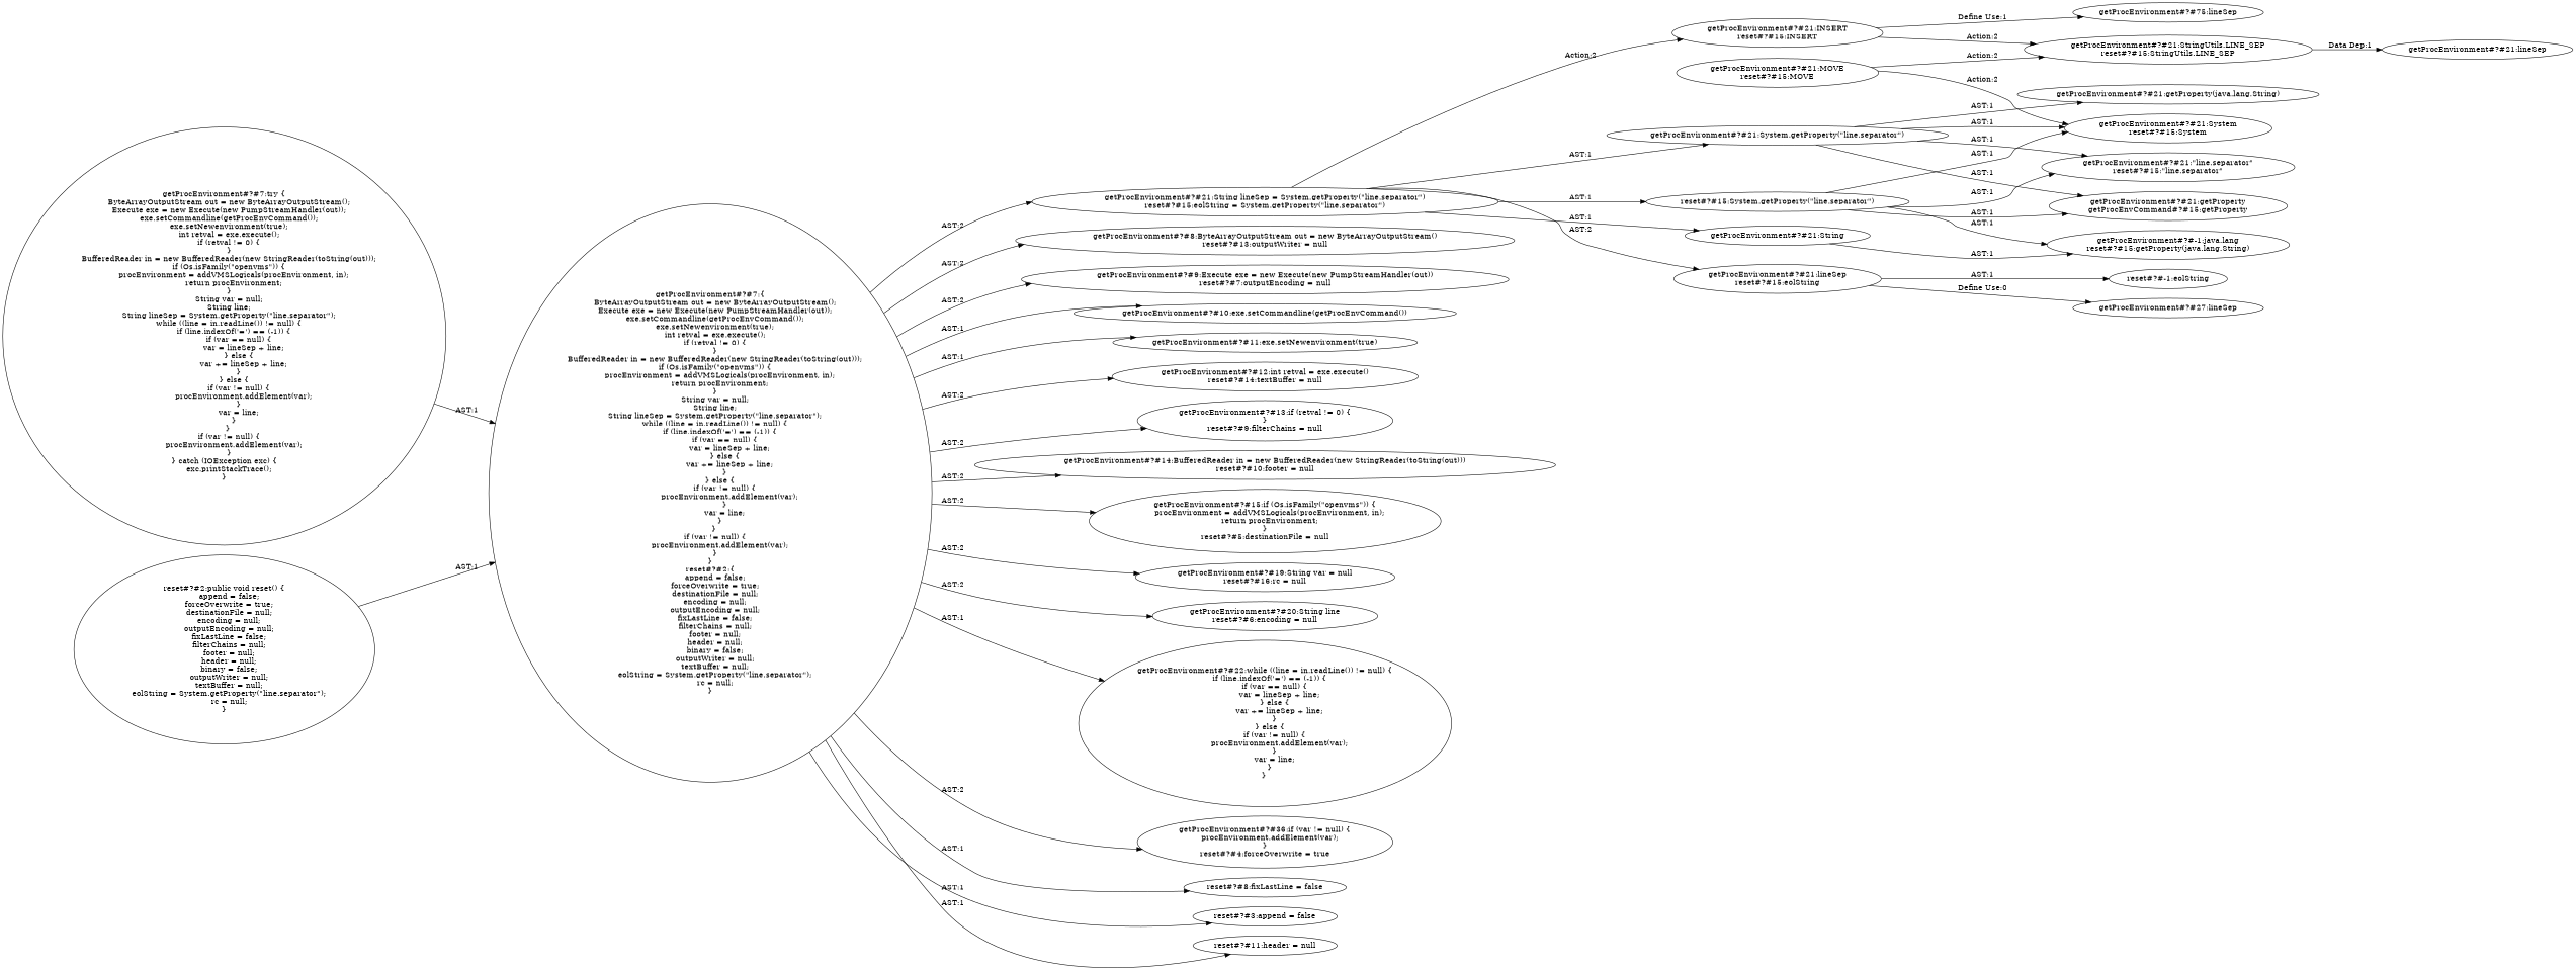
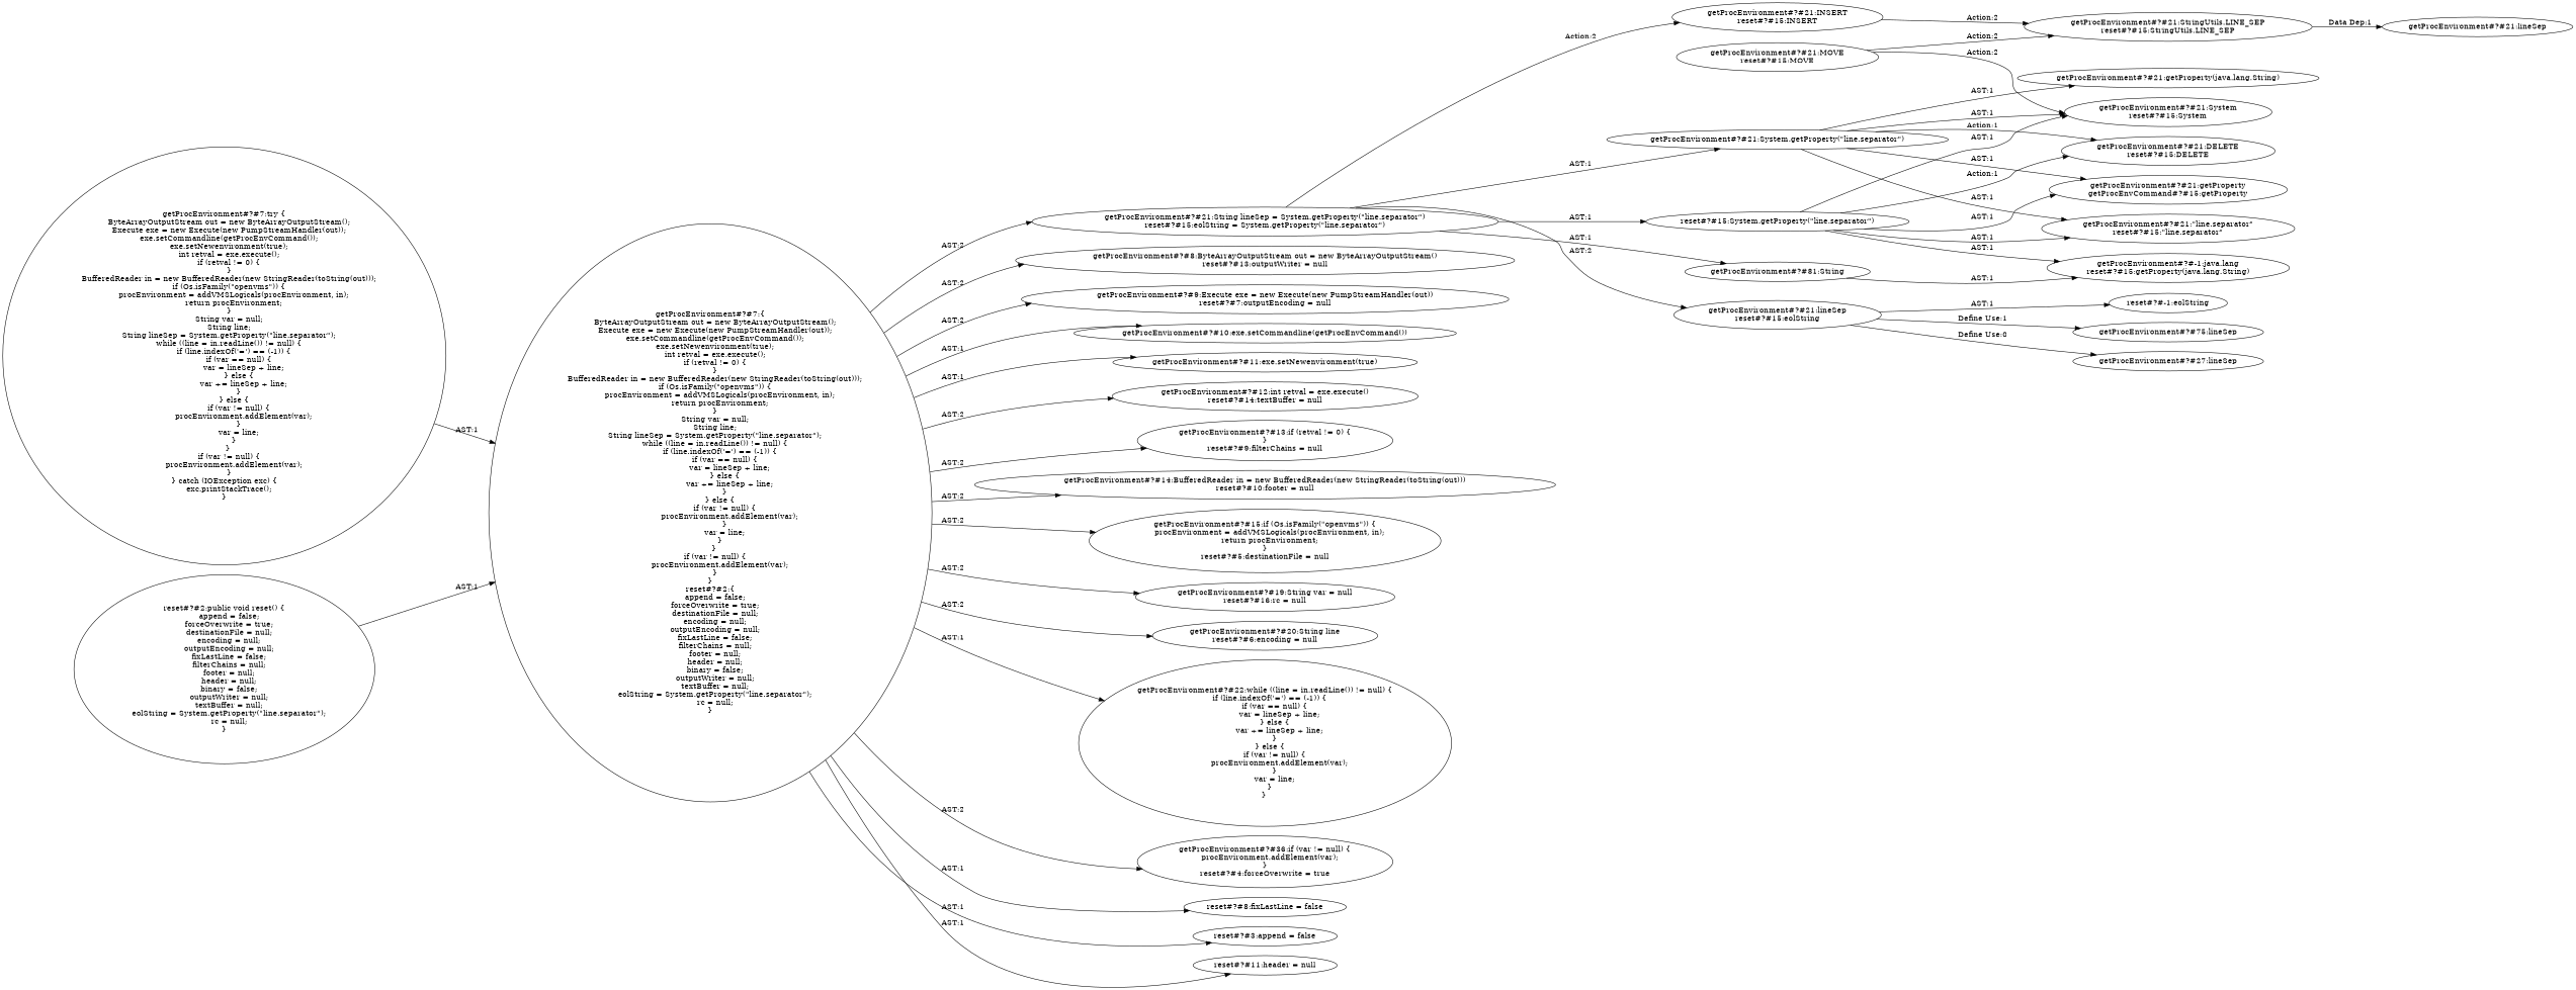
  digraph {
    rankdir=LR
    node [shape=ellipse]
    n1 [label="getProcEnvironment#?#21:INSERT\nreset#?#15:INSERT"]
    n2 [label="getProcEnvironment#?#21:StringUtils.LINE_SEP\nreset#?#15:StringUtils.LINE_SEP"]
    n3 [label="getProcEnvironment#?#21:lineSep"]
    n4 [label="getProcEnvironment#?#21:String lineSep = System.getProperty(\"line.separator\")\nreset#?#15:eolString = System.getProperty(\"line.separator\")"]
    n5 [label="getProcEnvironment#?#21:lineSep\nreset#?#15:eolString"]
-   n6 [label="getProcEnvironment#?#21:String"]
+   n6 [label="getProcEnvironment#?#81:String"]
    n7 [label="getProcEnvironment#?#21:System.getProperty(\"line.separator\")"]
    n8 [label="reset#?#15:System.getProperty(\"line.separator\")"]
    n9 [label="getProcEnvironment#?#75:lineSep"]
    n10 [label="getProcEnvironment#?#27:lineSep"]
    n11 [label="reset#?#-1:eolString"]
    n12 [label="getProcEnvironment#?#-1:java.lang\nreset#?#15:getProperty(java.lang.String)"]
    n13 [label="getProcEnvironment#?#21:getProperty\ngetProcEnvCommand#?#15:getProperty"]
    n14 [label="getProcEnvironment#?#21:System\nreset#?#15:System"]
    n15 [label="getProcEnvironment#?#21:getProperty(java.lang.String)"]
    n16 [label="getProcEnvironment#?#21:\"line.separator\"\nreset#?#15:\"line.separator\""]
+   n17 [label="getProcEnvironment#?#21:DELETE\nreset#?#15:DELETE"]
    n18 [label="getProcEnvironment#?#7:\{\n    ByteArrayOutputStream out = new ByteArrayOutputStream();\n    Execute exe = new Execute(new PumpStreamHandler(out));\n    exe.setCommandline(getProcEnvCommand());\n    exe.setNewenvironment(true);\n    int retval = exe.execute();\n    if (retval != 0) \{\n    \}\n    BufferedReader in = new BufferedReader(new StringReader(toString(out)));\n    if (Os.isFamily(\"openvms\")) \{\n        procEnvironment = addVMSLogicals(procEnvironment, in);\n        return procEnvironment;\n    \}\n    String var = null;\n    String line;\n    String lineSep = System.getProperty(\"line.separator\");\n    while ((line = in.readLine()) != null) \{\n        if (line.indexOf('=') == (-1)) \{\n            if (var == null) \{\n                var = lineSep + line;\n            \} else \{\n                var += lineSep + line;\n            \}\n        \} else \{\n            if (var != null) \{\n                procEnvironment.addElement(var);\n            \}\n            var = line;\n        \}\n    \} \n    if (var != null) \{\n        procEnvironment.addElement(var);\n    \}\n\}\nreset#?#2:\{\n    append = false;\n    forceOverwrite = true;\n    destinationFile = null;\n    encoding = null;\n    outputEncoding = null;\n    fixLastLine = false;\n    filterChains = null;\n    footer = null;\n    header = null;\n    binary = false;\n    outputWriter = null;\n    textBuffer = null;\n    eolString = System.getProperty(\"line.separator\");\n    rc = null;\n\}"]
    n19 [label="getProcEnvironment#?#8:ByteArrayOutputStream out = new ByteArrayOutputStream()\nreset#?#13:outputWriter = null"]
    n20 [label="getProcEnvironment#?#9:Execute exe = new Execute(new PumpStreamHandler(out))\nreset#?#7:outputEncoding = null"]
    n21 [label="getProcEnvironment#?#10:exe.setCommandline(getProcEnvCommand())"]
    n22 [label="getProcEnvironment#?#11:exe.setNewenvironment(true)"]
    n23 [label="getProcEnvironment#?#12:int retval = exe.execute()\nreset#?#14:textBuffer = null"]
    n24 [label="getProcEnvironment#?#13:if (retval != 0) \{\n\}\nreset#?#9:filterChains = null"]
    n25 [label="getProcEnvironment#?#14:BufferedReader in = new BufferedReader(new StringReader(toString(out)))\nreset#?#10:footer = null"]
    n26 [label="getProcEnvironment#?#15:if (Os.isFamily(\"openvms\")) \{\n    procEnvironment = addVMSLogicals(procEnvironment, in);\n    return procEnvironment;\n\}\nreset#?#5:destinationFile = null"]
    n27 [label="getProcEnvironment#?#19:String var = null\nreset#?#16:rc = null"]
    n28 [label="getProcEnvironment#?#20:String line\nreset#?#6:encoding = null"]
    n29 [label="getProcEnvironment#?#22:while ((line = in.readLine()) != null) \{\n    if (line.indexOf('=') == (-1)) \{\n        if (var == null) \{\n            var = lineSep + line;\n        \} else \{\n            var += lineSep + line;\n        \}\n    \} else \{\n        if (var != null) \{\n            procEnvironment.addElement(var);\n        \}\n        var = line;\n    \}\n\} "]
    n30 [label="getProcEnvironment#?#36:if (var != null) \{\n    procEnvironment.addElement(var);\n\}\nreset#?#4:forceOverwrite = true"]
    n31 [label="reset#?#8:fixLastLine = false"]
    n32 [label="reset#?#3:append = false"]
    n33 [label="reset#?#11:header = null"]
    n34 [label="getProcEnvironment#?#7:try \{\n    ByteArrayOutputStream out = new ByteArrayOutputStream();\n    Execute exe = new Execute(new PumpStreamHandler(out));\n    exe.setCommandline(getProcEnvCommand());\n    exe.setNewenvironment(true);\n    int retval = exe.execute();\n    if (retval != 0) \{\n    \}\n    BufferedReader in = new BufferedReader(new StringReader(toString(out)));\n    if (Os.isFamily(\"openvms\")) \{\n        procEnvironment = addVMSLogicals(procEnvironment, in);\n        return procEnvironment;\n    \}\n    String var = null;\n    String line;\n    String lineSep = System.getProperty(\"line.separator\");\n    while ((line = in.readLine()) != null) \{\n        if (line.indexOf('=') == (-1)) \{\n            if (var == null) \{\n                var = lineSep + line;\n            \} else \{\n                var += lineSep + line;\n            \}\n        \} else \{\n            if (var != null) \{\n                procEnvironment.addElement(var);\n            \}\n            var = line;\n        \}\n    \} \n    if (var != null) \{\n        procEnvironment.addElement(var);\n    \}\n\} catch (IOException exc) \{\n    exc.printStackTrace();\n\}"]
    n35 [label="getProcEnvironment#?#21:MOVE\nreset#?#15:MOVE"]
    n36 [label="reset#?#2:public void reset() \{\n    append = false;\n    forceOverwrite = true;\n    destinationFile = null;\n    encoding = null;\n    outputEncoding = null;\n    fixLastLine = false;\n    filterChains = null;\n    footer = null;\n    header = null;\n    binary = false;\n    outputWriter = null;\n    textBuffer = null;\n    eolString = System.getProperty(\"line.separator\");\n    rc = null;\n\}"]
    n1 -> n2 [label="Action:2"]
    n2 -> n3 [label="Data Dep:1"]
    n4 -> n1 [label="Action:2"]
    n4 -> n5 [label="AST:2"]
    n4 -> n6 [label="AST:1"]
    n4 -> n7 [label="AST:1"]
    n4 -> n8 [label="AST:1"]
-   n1 -> n9 [label="Define Use:1"]
+   n5 -> n9 [label="Define Use:1"]
    n5 -> n10 [label="Define Use:0"]
    n5 -> n11 [label="AST:1"]
    n6 -> n12 [label="AST:1"]
    n7 -> n13 [label="AST:1"]
    n7 -> n14 [label="AST:1"]
    n7 -> n15 [label="AST:1"]
    n7 -> n16 [label="AST:1"]
+   n7 -> n17 [label="Action:1"]
    n8 -> n12 [label="AST:1"]
    n8 -> n13 [label="AST:1"]
    n8 -> n14 [label="AST:1"]
    n8 -> n16 [label="AST:1"]
+   n8 -> n17 [label="Action:1"]
    n18 -> n4 [label="AST:2"]
    n18 -> n19 [label="AST:2"]
    n18 -> n20 [label="AST:2"]
    n18 -> n21 [label="AST:1"]
    n18 -> n22 [label="AST:1"]
    n18 -> n23 [label="AST:2"]
    n18 -> n24 [label="AST:2"]
    n18 -> n25 [label="AST:2"]
    n18 -> n26 [label="AST:2"]
    n18 -> n27 [label="AST:2"]
    n18 -> n28 [label="AST:2"]
    n18 -> n29 [label="AST:1"]
    n18 -> n30 [label="AST:2"]
    n18 -> n31 [label="AST:1"]
    n18 -> n32 [label="AST:1"]
    n18 -> n33 [label="AST:1"]
    n34 -> n18 [label="AST:1"]
    n35 -> n2 [label="Action:2"]
    n35 -> n14 [label="Action:2"]
    n36 -> n18 [label="AST:1"]
  }
